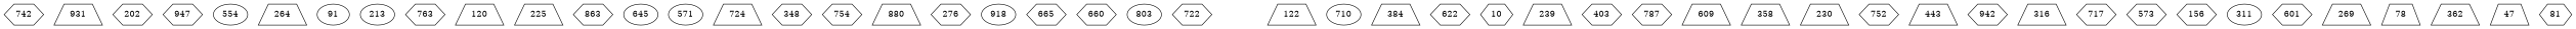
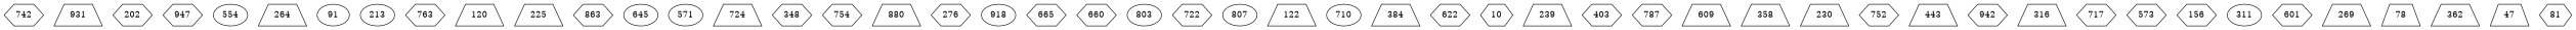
  graph {
    node [shape=hexagon]
    742
    931 [shape=trapezium]
    202
    947
    554 [shape=ellipse]
    264 [shape=trapezium]
    91 [shape=ellipse]
    213 [shape=ellipse]
    763
    120 [shape=trapezium]
    225 [shape=trapezium]
    863
    645 [shape=ellipse]
    571 [shape=ellipse]
    724 [shape=trapezium]
    348
    754
    880 [shape=trapezium]
    276
    918 [shape=ellipse]
    665
    660
    803 [shape=ellipse]
    722
+   807 [shape=ellipse]
    122 [shape=trapezium]
    710 [shape=ellipse]
    384 [shape=trapezium]
    622
    10
    239 [shape=trapezium]
    403
    787
    609 [shape=trapezium]
    358 [shape=trapezium]
    230 [shape=trapezium]
    752
    443 [shape=trapezium]
    942
    316 [shape=trapezium]
    717
    573
    156
    311 [shape=ellipse]
    601
    269 [shape=trapezium]
    78 [shape=trapezium]
    362 [shape=trapezium]
    47 [shape=trapezium]
    81
  }
